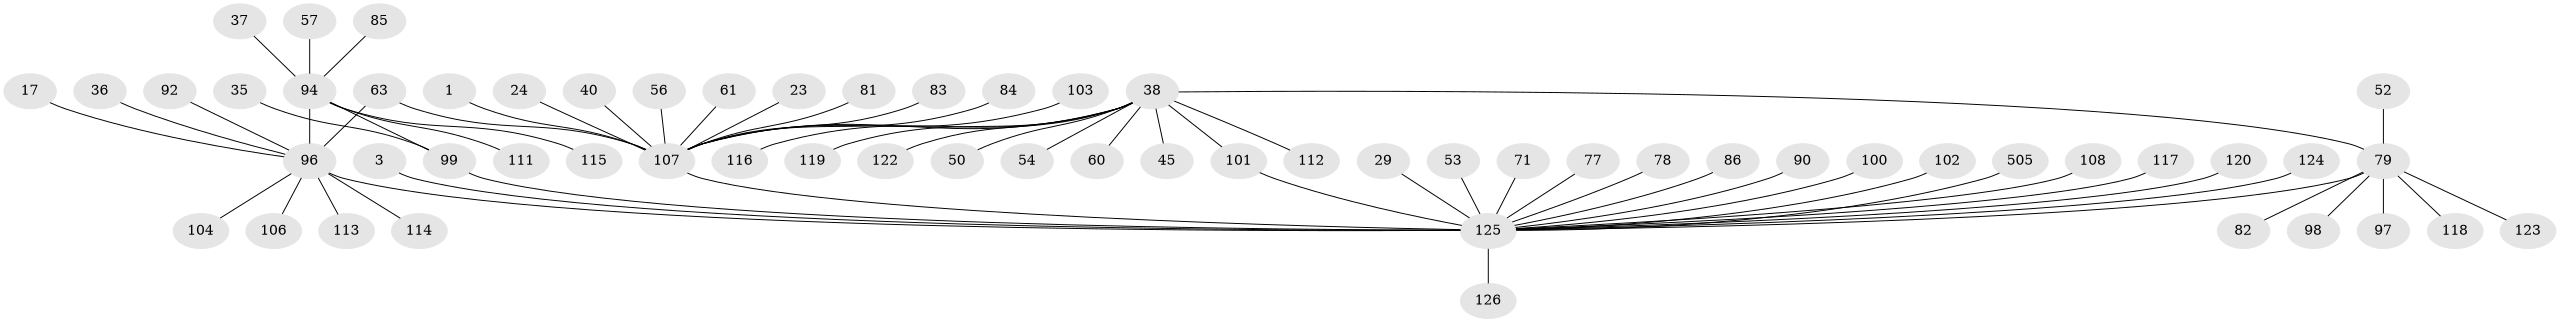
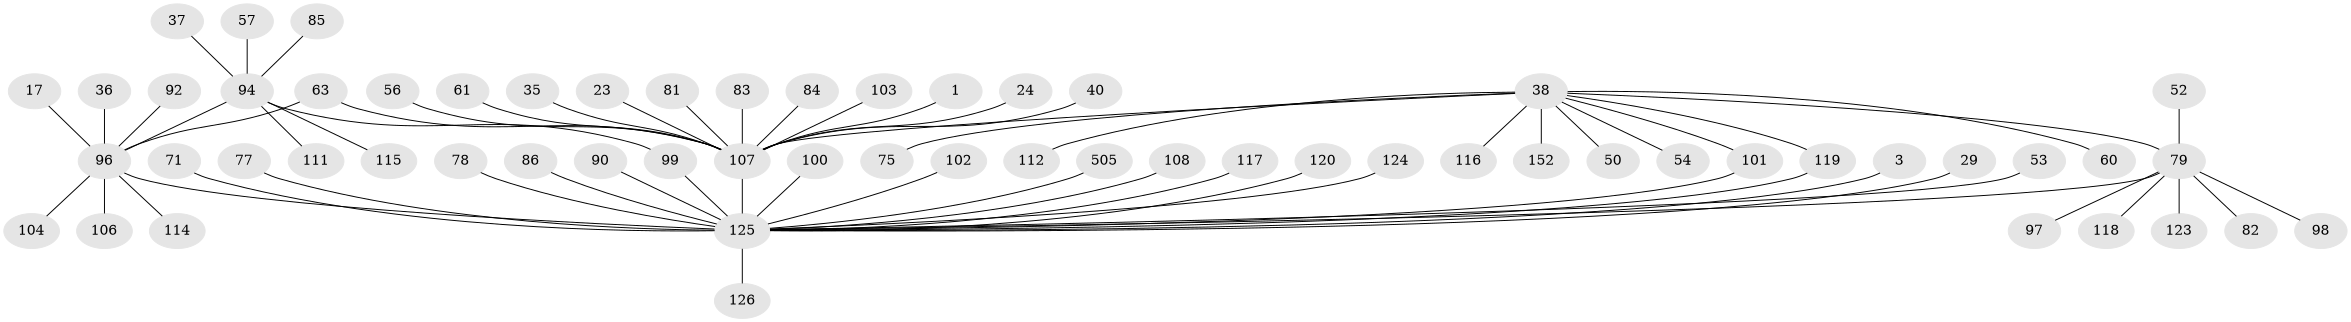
  graph {
    node [color=gray90 style=filled]
    107 [super="+89+57+2"]
    125 [super="+22+32+24+43+51+98+27+110+91"]
    1
    3
    96 [super="+7+49+87"]
    104 [super="+76"]
    106 [super="+66"]
-   113 [super="+31"]
    114
    17
    n11 [label=24]
    36
    94 [super="+16+93+33"]
    99 [super="+80"]
    111 [super="+26"]
    115 [super="+109"]
    37
    38 [super="+35"]
    50
    54
    60
-   75 [super="+25" label=45]
+   75 [super="+25"]
    79 [super="+74+70"]
    101 [super="+68"]
    112
    116
    119 [super="+42"]
-   122 [super="+121"]
+   122 [super="+121" label=152]
    82
    n30 [label=98]
    97
    118 [super="+47"]
    123
    126
    n35 [label=29]
    40
    52
    53
    56 [super="+46"]
    n40 [label=57]
    61
    63 [super="+45"]
    n43 [label=35]
    71
    n45 [label=23]
    77
    78
    81
    83
    84 [super="+41"]
    85
    86
    90
    92
    100
    102
    103
    n58 [label=505]
    108
    117
    120
    124
    107 -- 125 [weight=5]
    125 -- 126
    1 -- 107
    3 -- 125
    96 -- 125 [weight=5]
    96 -- 104
    96 -- 106
-   96 -- 113
    96 -- 114
    17 -- 96
    n11 -- 107
    36 -- 96
    94 -- 96 [weight=3]
    94 -- 99
    94 -- 111
    94 -- 115
    99 -- 125
    37 -- 94
    38 -- 107 [weight=4]
    38 -- 50
    38 -- 54
    38 -- 60
    38 -- 75
    38 -- 79 [weight=2]
    38 -- 101
    38 -- 112
    38 -- 116
    38 -- 119
    38 -- 122
    79 -- 125 [weight=3]
    79 -- 82
    79 -- n30
    79 -- 97
    79 -- 118
    79 -- 123
    101 -- 125
+   119 -- 125
    n35 -- 125
    40 -- 107
    52 -- 79
    53 -- 125
    56 -- 107
    n40 -- 94
    61 -- 107
    63 -- 107
    63 -- 96
-   n43 -- 99
+   n43 -- 107
    71 -- 125
    n45 -- 107
    77 -- 125
    78 -- 125
    81 -- 107
    83 -- 107
    84 -- 107
    85 -- 94
    86 -- 125
    90 -- 125
    92 -- 96
    100 -- 125
    102 -- 125
    103 -- 107
    n58 -- 125
    108 -- 125
    117 -- 125
    120 -- 125
    124 -- 125
  }
